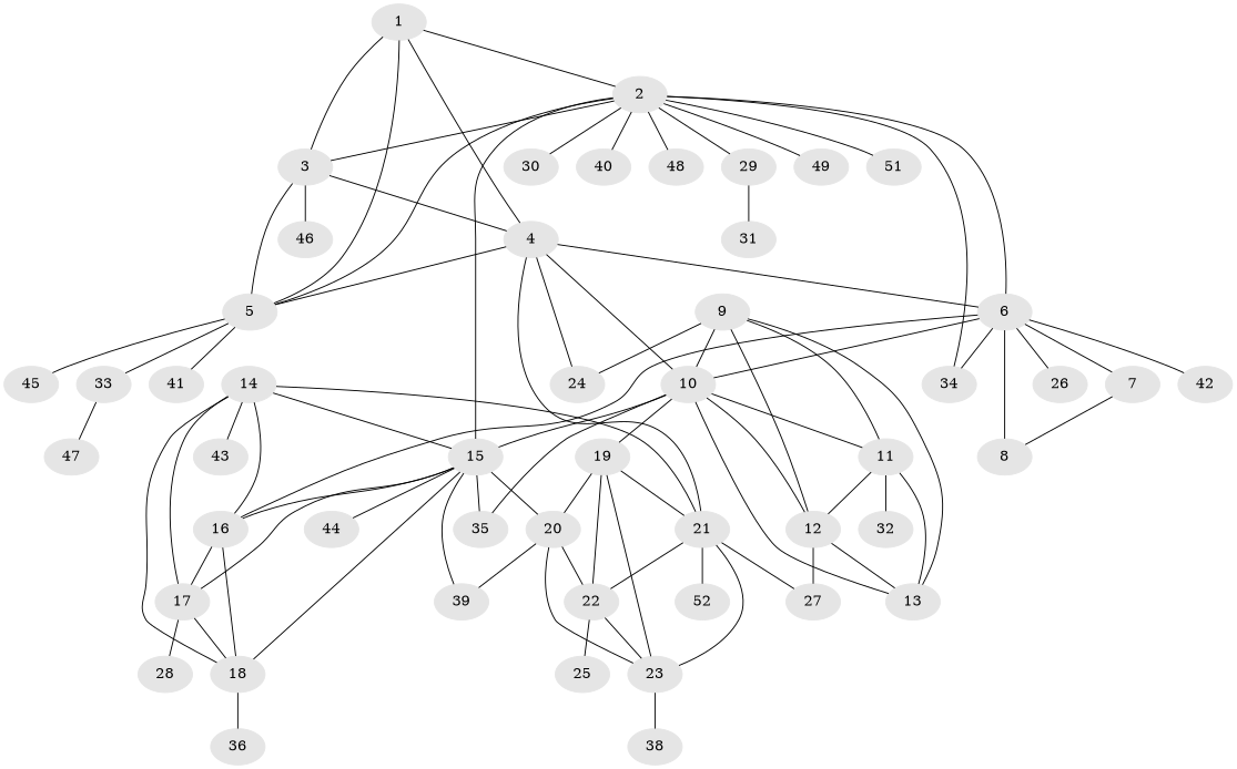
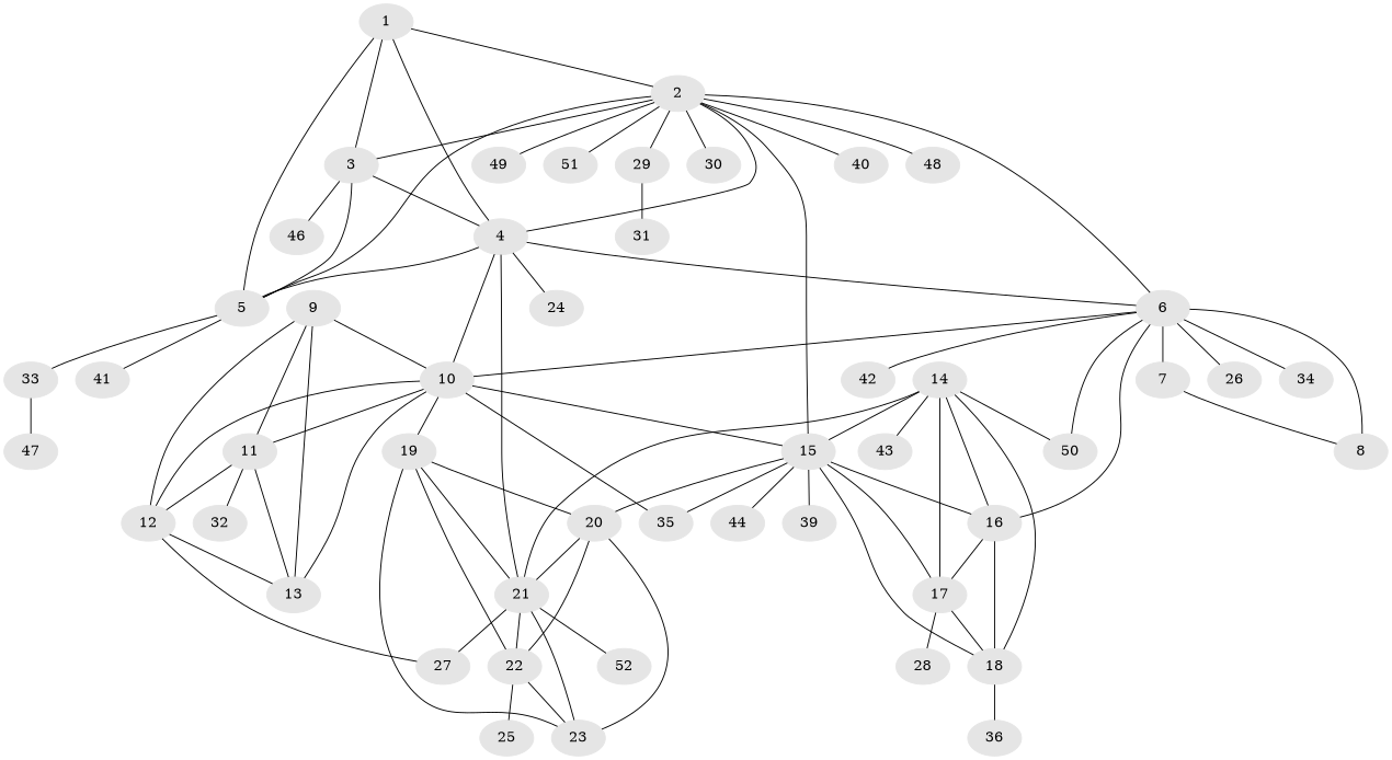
  graph {
    node [color=gray90 style=filled]
    edge [weight=1.0]
    1
    2
    3
    4
    5
    6
    15
    29
    30
    40
    48
    49
    51
    46
    10
    21
    24
    33
    41
-   45
    7
    8
    16
    26
    34
    42
+   50
    35
    17
    18
    20
    39
    44
    31
    11
    12
    13
    19
    27
    22
    23
    52
    47
    9
    32
    14
    43
    28
    36
    25
-   38
    1 -- 2
    1 -- 3
    1 -- 4
    1 -- 5
    2 -- 3
-   2 -- 34
+   2 -- 4
    2 -- 5
    2 -- 6
    2 -- 15
    2 -- 29
    2 -- 30
    2 -- 40
    2 -- 48
    2 -- 49
    2 -- 51
    3 -- 4
    3 -- 5
    3 -- 46
    4 -- 5
    4 -- 6
    4 -- 10
    4 -- 21
    4 -- 24
    5 -- 33
    5 -- 41
-   5 -- 45
    6 -- 10
    6 -- 7 [weight=4.0]
    6 -- 8 [weight=3.0]
    6 -- 16
    6 -- 26
    6 -- 34
    6 -- 42
+   6 -- 50
    15 -- 16
    15 -- 35
    15 -- 17
    15 -- 18
    15 -- 20
    15 -- 39
    15 -- 44
    29 -- 31
    10 -- 15
    10 -- 35 [weight=5.0]
    10 -- 11
    10 -- 12
    10 -- 13
    10 -- 19
    21 -- 27
    21 -- 22
    21 -- 23
    21 -- 52
    33 -- 47
    7 -- 8
    16 -- 17
    16 -- 18
    17 -- 18
    17 -- 28
    18 -- 36
-   20 -- 39
+   20 -- 21
    20 -- 22
    20 -- 23
    11 -- 12
    11 -- 13
    11 -- 32 [weight=4.0]
    12 -- 13
    12 -- 27
    19 -- 21
    19 -- 20
    19 -- 22
    19 -- 23
    22 -- 23
    22 -- 25 [weight=2.0]
-   23 -- 38 [weight=2.0]
    9 -- 10
-   9 -- 24 [weight=2.0]
    9 -- 11
    9 -- 12
    9 -- 13
    14 -- 15
    14 -- 21
    14 -- 16
+   14 -- 50
    14 -- 17 [weight=3.0]
    14 -- 18
    14 -- 43
  }
